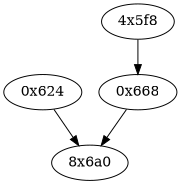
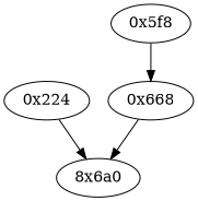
  strict digraph {
    "edge"="{}"
    file="/Users/mark/Documents/deobfus-2019-ccs/ALL-CFG/basic-algorithms/gcdrec/1528_recovered.dot"
    "graph"="{u'file': u'/Users/mark/Documents/deobfus-2019-ccs/ALL-CFG/basic-algorithms/gcdrec/1528_recovered.dot'}"
    "node"="{u'opcode': u''}"
    "0x668" [opcode="[u'ldm', u'ldrb', u'ldrb', u'mov', u'mov', u'bl', u'mov', u'mov', u'mov', u'mov', u'bl', u'ldr', u'mov', u'b']"]
    n2 [label="8x6a0" opcode="[u'ldr', u'cmp', u'pop']"]
-   "0x5f8" [opcode="[u'push', u'add', u'mov', u'ldr', u'cmp', u'ldr', u'ldr', u'mov', u'ldr', u'add', u'b']" label="4x5f8"]
-   "0x624" [opcode="[u'ldr', u'mov']"]
+   "0x5f8" [opcode="[u'push', u'add', u'mov', u'ldr', u'cmp', u'ldr', u'ldr', u'mov', u'ldr', u'add', u'b']"]
+   "0x624" [opcode="[u'ldr', u'mov']" label="0x224"]
    "0x668" -> n2
    "0x5f8" -> "0x668"
    "0x624" -> n2
  }
